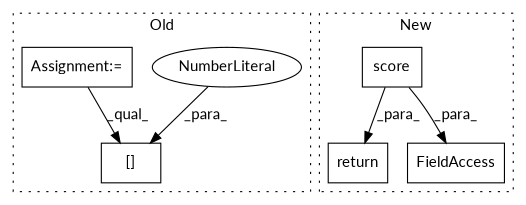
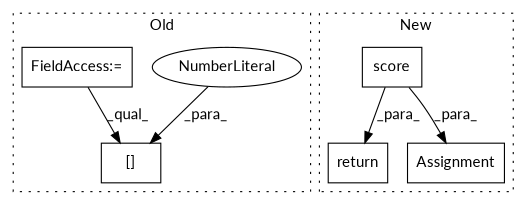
  digraph {
    fontname=Lato
    node [fontname=Lato l=1 shape=box]
    edge [fontname=Lato]
    n1 [a=2 l="33,1" label="[]" s="3921,3955"]
    n2 [a=34 label=NumberLiteral s=3954 shape=ellipse]
-   n3 [a=7 label="Assignment:=" s=3886]
+   n3 [a=7 label="FieldAccess:=" s=3886]
    n4 [a=32 l="6,1" label=score s="4677,4710"]
    n5 [a=41 l=7 label=return s=4665]
-   n6 [a=22 l=6 label=FieldAccess s=4704]
+   n6 [a=22 l=6 label=Assignment s=4704]
    subgraph cluster_1 {
      label=Old
      style=dotted
      n1
      n2
      n3
    }
    subgraph cluster_2 {
      label=New
      style=dotted
      n4
      n5
      n6
    }
    n2 -> n1 [label=_para_]
    n3 -> n1 [label=_qual_]
    n4 -> n5 [label=_para_]
    n4 -> n6 [label=_para_]
  }
